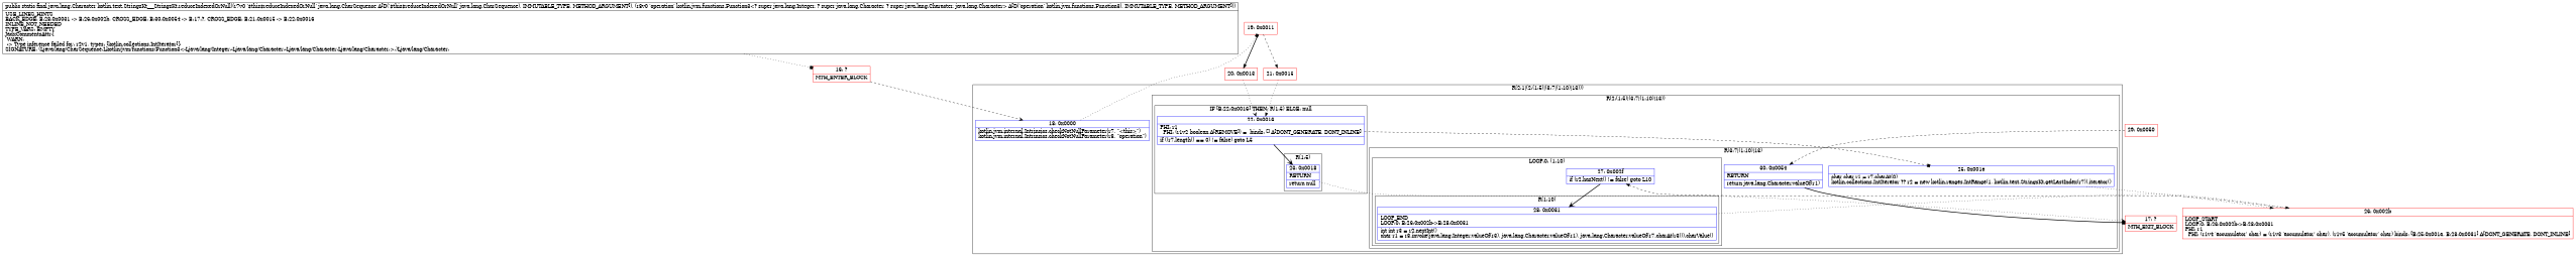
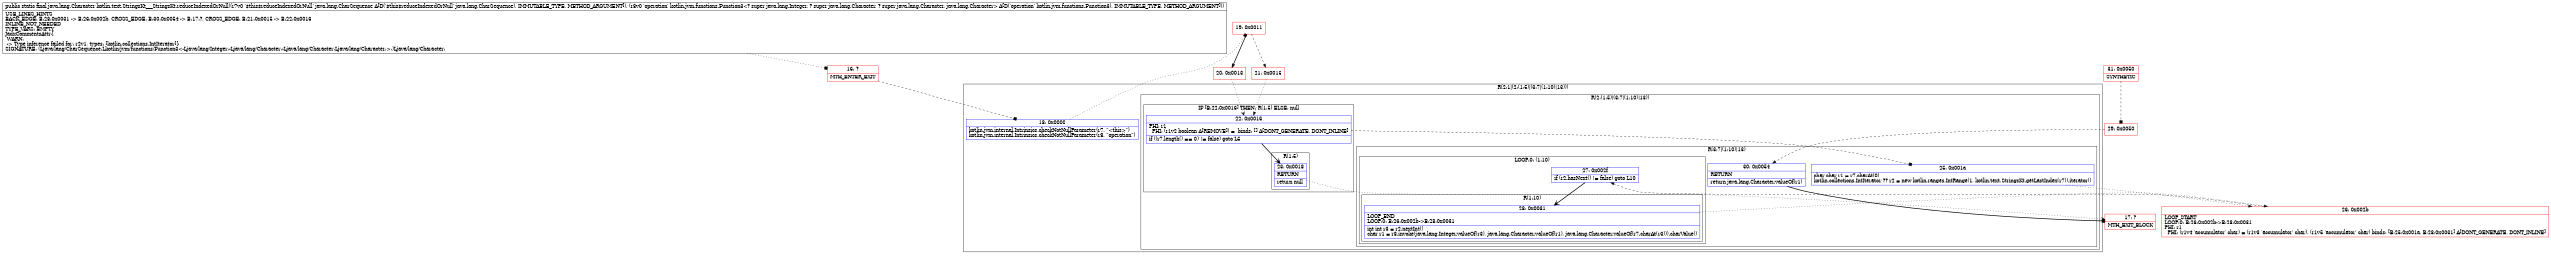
  digraph {
    node [color=red shape=record]
    edge [arrowhead=normal style=dotted]
    n1 [color=blue label="{23\:\ 0x0018|RETURN\l|return null\l}"]
    n2 [color=blue label="{22\:\ 0x0016|PHI: r1 \l  PHI: (r1v2 boolean A[REMOVE]) =  binds: [] A[DONT_GENERATE, DONT_INLINE]\l|if ((r7.length() == 0) != false) goto L5\l}"]
    n3 [color=blue label="{28\:\ 0x0031|LOOP_END\lLOOP:0: B:26:0x002b\-\>B:28:0x0031\l|int int r3 = r2.nextInt()\lchar r1 = r8.invoke(java.lang.Integer.valueOf(r3), java.lang.Character.valueOf(r1), java.lang.Character.valueOf(r7.charAt(r3))).charValue()\l}"]
    n4 [color=blue label="{27\:\ 0x002f|if (r2.hasNext() != false) goto L10\l}"]
    n5 [color=blue label="{25\:\ 0x001a|char char r1 = r7.charAt(0)\lkotlin.collections.IntIterator ?? r2 = new kotlin.ranges.IntRange(1, kotlin.text.StringsKt.getLastIndex(r7)).iterator()\l}"]
    n6 [color=blue label="{30\:\ 0x0054|RETURN\l|return java.lang.Character.valueOf(r1)\l}"]
    n7 [color=blue label="{18\:\ 0x0000|kotlin.jvm.internal.Intrinsics.checkNotNullParameter(r7, \"\<this\>\")\lkotlin.jvm.internal.Intrinsics.checkNotNullParameter(r8, \"operation\")\l}"]
    n8 [label="{17\:\ ?|MTH_EXIT_BLOCK\l}"]
    n9 [label="{26\:\ 0x002b|LOOP_START\lLOOP:0: B:26:0x002b\-\>B:28:0x0031\lPHI: r1 \l  PHI: (r1v4 'accumulator' char) = (r1v3 'accumulator' char), (r1v5 'accumulator' char) binds: [B:25:0x001a, B:28:0x0031] A[DONT_GENERATE, DONT_INLINE]\l}"]
    n10 [label="{19\:\ 0x0011}"]
    n11 [label="{20\:\ 0x0013}"]
    n12 [label="{21\:\ 0x0015}"]
+   n13 [label="{31\:\ 0x0050|SYNTHETIC\l}"]
    n14 [label="{29\:\ 0x0050}"]
-   n15 [label="{16\:\ ?|MTH_ENTER_BLOCK\l}"]
+   n15 [label="{16\:\ ?|MTH_ENTER_EXIT\l}"]
    n16 [label="{public static final java.lang.Character kotlin.text.StringsKt___StringsKt.reduceIndexedOrNull((r7v0 '$this$reduceIndexedOrNull' java.lang.CharSequence A[D('$this$reduceIndexedOrNull' java.lang.CharSequence), IMMUTABLE_TYPE, METHOD_ARGUMENT]), (r8v0 'operation' kotlin.jvm.functions.Function3\<? super java.lang.Integer, ? super java.lang.Character, ? super java.lang.Character, java.lang.Character\> A[D('operation' kotlin.jvm.functions.Function3), IMMUTABLE_TYPE, METHOD_ARGUMENT]))  | USE_LINES_HINTS\lBACK_EDGE: B:28:0x0031 \-\> B:26:0x002b, CROSS_EDGE: B:30:0x0054 \-\> B:17:?, CROSS_EDGE: B:21:0x0015 \-\> B:22:0x0016\lINLINE_NOT_NEEDED\lTYPE_VARS: EMPTY\lJadxCommentsAttr\{\l WARN: \l \-\> Type inference failed for: r2v1, types: [kotlin.collections.IntIterator]\}\lSIGNATURE: (Ljava\/lang\/CharSequence;Lkotlin\/jvm\/functions\/Function3\<\-Ljava\/lang\/Integer;\-Ljava\/lang\/Character;\-Ljava\/lang\/Character;Ljava\/lang\/Character;\>;)Ljava\/lang\/Character;\l}" color=""]
    subgraph cluster_1 {
      label="R(2:1|(2:(1:5)|(3:7|(1:10)|13)))"
      n7
      subgraph cluster_2 {
        label="R(2:(1:5)|(3:7|(1:10)|13))"
        subgraph cluster_3 {
          label="IF [B:22:0x0016] THEN: R(1:5) ELSE: null"
          n2
          subgraph cluster_4 {
            label="R(1:5)"
            n1
          }
        }
        subgraph cluster_5 {
          label="R(3:7|(1:10)|13)"
          n5
          n6
          subgraph cluster_6 {
            label="LOOP:0: (1:10)"
            n4
            subgraph cluster_7 {
              label="R(1:10)"
              n3
            }
          }
        }
      }
    }
    n1 -> n8 [arrowhead=vee]
    n2 -> n1 [arrowhead=vee style=bold]
    n2 -> n5 [arrowhead=box style=dashed]
    n3 -> n9
    n4 -> n3 [arrowhead=vee style=bold]
    n5 -> n9
    n6 -> n8 [arrowhead=box style=bold]
    n7 -> n10 [arrowhead=box]
    n9 -> n4 [style=dashed]
    n10 -> n11 [style=bold]
    n10 -> n12 [style=dashed]
    n11 -> n2 [arrowhead=vee]
    n12 -> n2
+   n13 -> n14 [arrowhead=box style=dashed]
    n14 -> n6 [style=dashed]
-   n15 -> n7 [arrowhead=vee style=dashed]
+   n15 -> n7 [arrowhead=box style=dashed]
    n16 -> n15 [arrowhead=box]
  }
